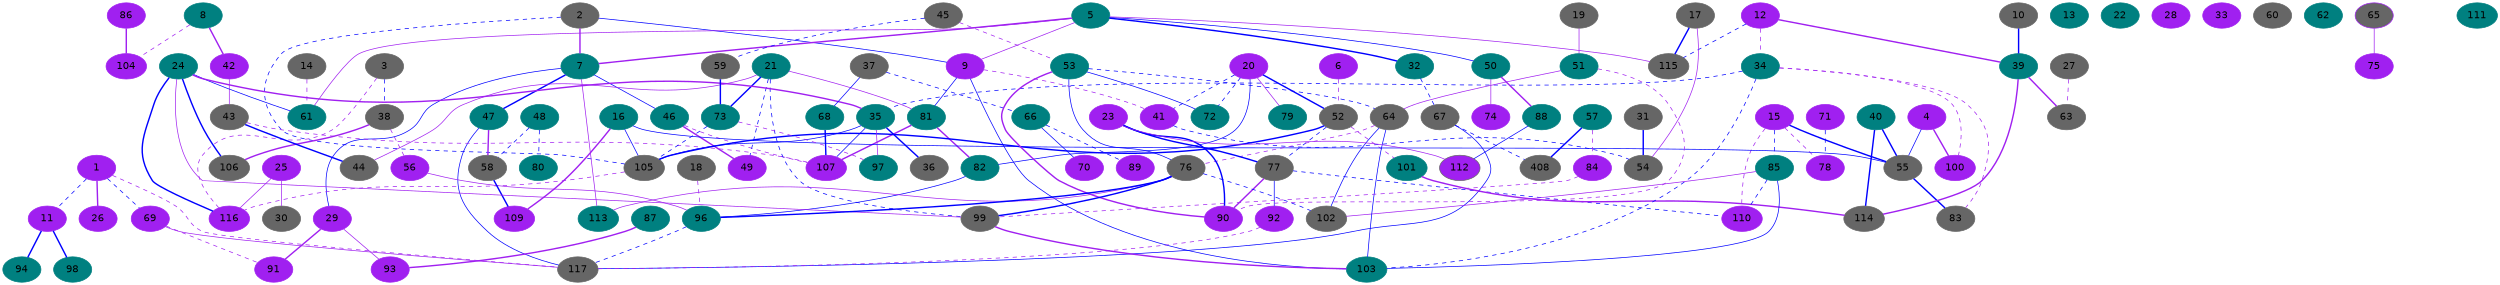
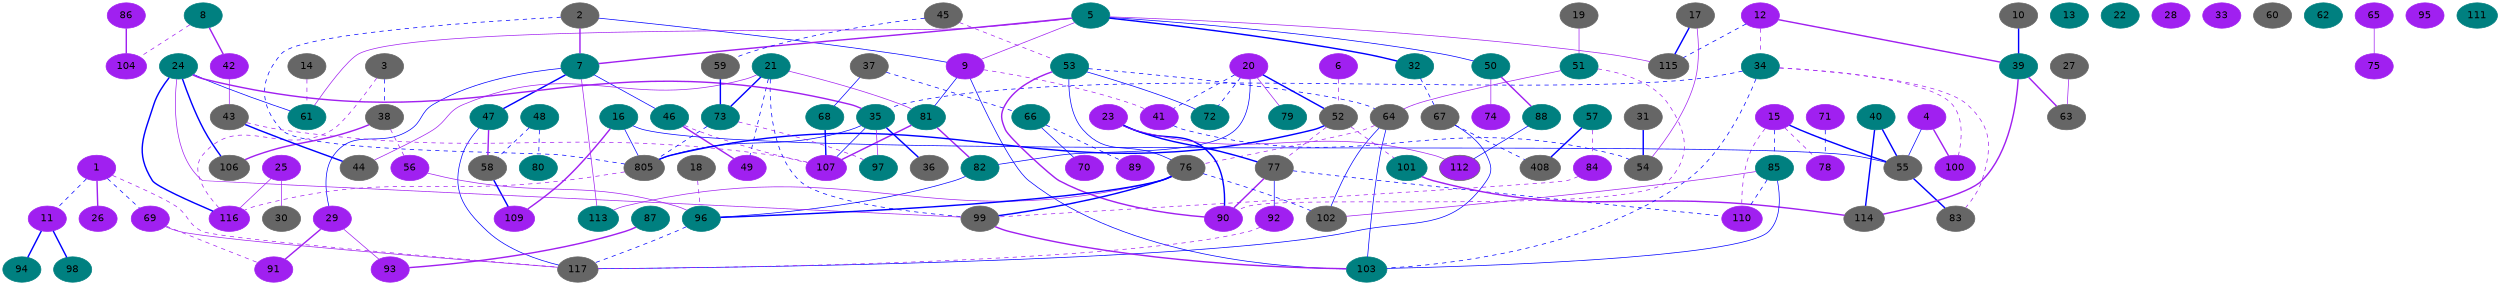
  graph {
    fontname="DejaVu Sans"
    node [color=teal fontname="DejaVu Sans" style=filled]
    edge [color=blue fontname="DejaVu Sans" style=dashed]
    1 [color=purple]
    11 [color=purple]
    26 [color=purple]
    69 [color=purple]
    117 [color=gray40]
    94
    98
    91 [color=purple]
    2 [color=gray40]
    7
    9 [color=purple]
-   105 [color=gray40]
+   105 [color=gray40 label=805]
    29 [color=purple]
    46
    47
    113
    41 [color=purple]
    81
    103
    116 [color=purple]
    3 [color=gray40]
    38 [color=gray40]
    106 [color=gray40]
    56 [color=purple]
    4 [color=purple]
    55 [color=gray40]
    100 [color=purple]
    83 [color=gray40]
    5
    32
    50
    61
    115 [color=gray40]
    67 [color=gray40]
    74 [color=purple]
    88
    6 [color=purple]
    52 [color=gray40]
    77 [color=gray40]
    101
    93 [color=purple]
    49 [color=purple]
    107 [color=purple]
    58 [color=gray40]
    42 [color=purple]
    8
    104 [color=purple]
    43 [color=gray40]
    54 [color=gray40]
    82
    10 [color=gray40]
    39
    63 [color=gray40]
    114 [color=gray40]
    12 [color=purple]
    34
    35
    13
    14 [color=gray40]
    15 [color=purple]
    78 [color=purple]
    85
    110 [color=purple]
    102 [color=gray40]
    16
    109 [color=purple]
    17 [color=gray40]
    18 [color=gray40]
    96
    19 [color=gray40]
    51
    90 [color=purple]
    64 [color=gray40]
    20 [color=purple]
    72
    79
    21
    44 [color=gray40]
    73
    99 [color=gray40]
    97
    22
    23 [color=purple]
    112 [color=gray40 fillcolor=purple]
    92 [color=purple]
    24
    36 [color=gray40]
    25 [color=purple]
    30 [color=gray40]
    27 [color=gray40]
    28 [color=purple]
    31 [color=gray40]
    n93 [color=gray40 label=408]
    33 [color=purple]
    37 [color=gray40]
    66
    68
    70 [color=purple]
    89 [color=purple]
    40
    45 [color=gray40]
    53
    59 [color=gray40]
    76 [color=gray40]
    48
    80
    84 [color=purple]
    57
    60 [color=gray40]
    62
-   65 [color=purple fillcolor=gray40]
+   65 [color=purple]
    75 [color=purple]
    71 [color=purple]
    86 [color=purple]
    87
+   95 [color=purple]
    111
    1 -- 11
    1 -- 26 [color=purple style=bold]
    1 -- 69
    1 -- 117 [color=purple]
    11 -- 94 [style=bold]
    11 -- 98 [style=bold]
    69 -- 117 [color=purple style=solid]
    69 -- 91 [color=purple]
    2 -- 7 [color=purple style=bold]
    2 -- 9 [style=solid]
    2 -- 105
    7 -- 29 [style=solid]
    7 -- 46 [style=solid]
    7 -- 47 [style=bold]
    7 -- 113 [color=purple style=solid]
    9 -- 41 [color=purple]
    9 -- 81 [style=solid]
    9 -- 103 [style=solid]
    105 -- 116 [color=purple]
    29 -- 91 [color=purple style=bold]
    29 -- 93 [color=purple style=solid]
    46 -- 49 [color=purple style=bold]
    46 -- 107 [color=purple]
    47 -- 117 [style=solid]
    47 -- 58 [color=purple style=bold]
    41 -- 54
    81 -- 107 [color=purple style=bold]
    81 -- 82 [color=purple style=bold]
    3 -- 116 [color=purple]
    3 -- 38
    38 -- 106 [color=purple style=bold]
    38 -- 56 [color=purple]
    56 -- 96 [color=purple style=solid]
    4 -- 55 [style=solid]
    4 -- 100 [color=purple style=bold]
    55 -- 83 [style=bold]
    5 -- 7 [color=purple style=bold]
    5 -- 9 [color=purple style=solid]
    5 -- 32 [style=bold]
    5 -- 50 [style=solid]
    5 -- 61 [color=purple style=solid]
    5 -- 115 [color=purple style=solid]
    32 -- 67
    50 -- 74 [color=purple style=solid]
    50 -- 88 [color=purple style=bold]
    67 -- 117 [style=solid]
    67 -- n93
    88 -- 112 [style=solid]
    6 -- 52 [color=purple]
    52 -- 105 [style=bold]
-   52 -- 77
+   52 -- 77 [color=purple]
    52 -- 101 [color=purple]
    77 -- 110
    77 -- 90 [color=purple style=bold]
    77 -- 92 [style=solid]
    101 -- 114 [color=purple style=bold]
    58 -- 109 [style=bold]
    42 -- 43 [color=purple style=solid]
    8 -- 42 [color=purple style=bold]
    8 -- 104 [color=purple]
    43 -- 107 [color=purple]
    43 -- 44 [style=bold]
    82 -- 96 [style=solid]
    10 -- 39 [style=bold]
    39 -- 63 [color=purple style=bold]
    39 -- 114 [color=purple style=bold]
    12 -- 115
    12 -- 39 [color=purple style=bold]
    12 -- 34 [color=purple]
    34 -- 103
    34 -- 100 [color=purple]
    34 -- 83 [color=purple]
    34 -- 35
    35 -- 105 [style=solid]
    35 -- 107 [style=solid]
    35 -- 97 [color=purple style=solid]
    35 -- 36 [style=bold]
    14 -- 61 [color=purple]
    15 -- 55 [style=bold]
    15 -- 78 [color=purple]
    15 -- 85
    15 -- 110 [color=purple]
    85 -- 103 [style=solid]
    85 -- 110
    85 -- 102 [color=purple style=solid]
    16 -- 105 [style=solid]
    16 -- 55 [style=solid]
    16 -- 109 [color=purple style=bold]
    17 -- 115 [style=bold]
    17 -- 54 [color=purple style=solid]
    18 -- 96 [color=purple]
    96 -- 117
    19 -- 51 [color=purple style=solid]
    51 -- 90 [color=purple]
    51 -- 64 [color=purple style=solid]
    64 -- 103 [style=solid]
    64 -- 102 [style=solid]
    64 -- 76 [color=purple]
    20 -- 41
    20 -- 52 [style=bold]
    20 -- 82 [style=solid]
    20 -- 72
    20 -- 79 [color=purple style=solid]
    21 -- 81 [color=purple style=solid]
    21 -- 49
    21 -- 44 [color=purple style=solid]
    21 -- 73 [style=bold]
    21 -- 99
    73 -- 105
    73 -- 97 [color=purple]
    99 -- 103 [color=purple style=bold]
    23 -- 77 [style=bold]
    23 -- 90 [style=bold]
    23 -- 112 [color=purple style=solid]
    92 -- 117 [color=purple]
    24 -- 116 [style=bold]
    24 -- 106 [style=bold]
    24 -- 61 [style=solid]
    24 -- 35 [color=purple style=bold]
    24 -- 99 [color=purple style=solid]
    25 -- 116 [color=purple style=solid]
    25 -- 30 [color=purple style=solid]
-   27 -- 63 [color=purple]
+   27 -- 63 [color=purple style=solid]
    31 -- 54 [style=bold]
    37 -- 66
    37 -- 68 [style=solid]
    66 -- 70 [style=solid]
    66 -- 89
    68 -- 107 [style=bold]
    40 -- 55 [style=bold]
    40 -- 114 [style=bold]
    45 -- 53 [color=purple]
    45 -- 59
    53 -- 90 [color=purple style=bold]
    53 -- 64
    53 -- 72 [style=solid]
    53 -- 76 [style=solid]
    59 -- 73 [style=bold]
    76 -- 113 [color=purple style=solid]
    76 -- 102
    76 -- 96 [style=bold]
    76 -- 99 [style=bold]
    48 -- 58
    48 -- 80
    84 -- 99 [color=purple]
    57 -- n93 [style=bold]
    57 -- 84 [color=purple]
    65 -- 75 [color=purple style=solid]
    71 -- 78
    86 -- 104 [color=purple style=bold]
    87 -- 93 [color=purple style=bold]
  }
